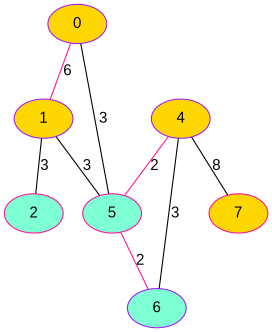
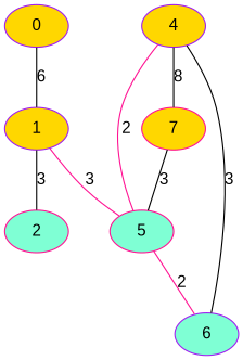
  graph {
    fontname="Liberation Sans"
    node [color=purple fillcolor=gold fontname="Liberation Sans" style=filled weight=1]
    edge [color=black fontname="Liberation Sans"]
    0
    1
    5 [color=deeppink fillcolor=aquamarine weight=2]
    2 [color=deeppink fillcolor=aquamarine weight=2]
    6 [fillcolor=aquamarine]
    4
    7 [color=deeppink weight=4]
-   0 -- 1 [color=deeppink label=6]
-   0 -- 5 [label=3]
-   1 -- 5 [label=3]
+   0 -- 1 [label=6]
+   7 -- 5 [label=3]
+   1 -- 5 [color=deeppink label=3]
    1 -- 2 [label=3]
    5 -- 6 [color=deeppink label=2]
    4 -- 5 [color=deeppink label=2]
    4 -- 6 [label=3]
    4 -- 7 [label=8]
  }
